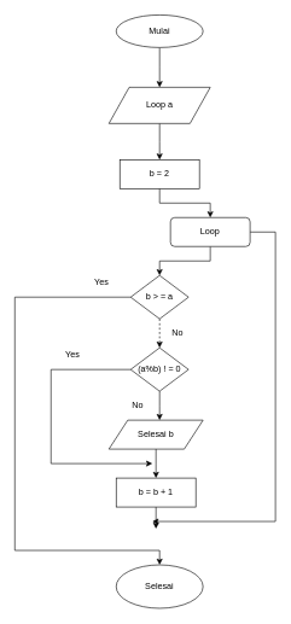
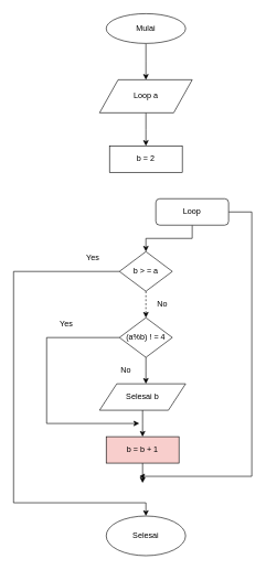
  <mxCell id="0" />
  <mxCell id="1" parent="0" />
  <mxCell id="2" style="edgeStyle=orthogonalEdgeStyle;rounded=0;orthogonalLoop=1;jettySize=auto;html=1;" edge="1" parent="1" source="3"><mxGeometry relative="1" as="geometry"><mxPoint x="220" y="120" as="targetPoint" /></mxGeometry></mxCell>
  <mxCell id="3" value="Mulai" style="ellipse;whiteSpace=wrap;html=1;" vertex="1" parent="1"><mxGeometry x="160" y="20" width="120" height="45" as="geometry" /></mxCell>
  <mxCell id="4" style="edgeStyle=orthogonalEdgeStyle;rounded=0;orthogonalLoop=1;jettySize=auto;html=1;" edge="1" parent="1" source="5"><mxGeometry relative="1" as="geometry"><mxPoint x="220" y="220" as="targetPoint" /></mxGeometry></mxCell>
  <mxCell id="5" value="Loop a" style="shape=parallelogram;perimeter=parallelogramPerimeter;whiteSpace=wrap;html=1;" vertex="1" parent="1"><mxGeometry x="150" y="120" width="140" height="50" as="geometry" /></mxCell>
- <mxCell id="6" style="edgeStyle=orthogonalEdgeStyle;rounded=0;orthogonalLoop=1;jettySize=auto;html=1;entryX=0.5;entryY=0;entryDx=0;entryDy=0;" edge="1" parent="1" source="7" target="10"><mxGeometry relative="1" as="geometry" /></mxCell>
  <mxCell id="7" value="b = 2" style="rounded=0;whiteSpace=wrap;html=1;" vertex="1" parent="1"><mxGeometry x="165" y="220" width="110" height="40" as="geometry" /></mxCell>
  <mxCell id="8" style="edgeStyle=orthogonalEdgeStyle;rounded=0;orthogonalLoop=1;jettySize=auto;html=1;entryX=0.5;entryY=0;entryDx=0;entryDy=0;" edge="1" parent="1" source="10" target="13"><mxGeometry relative="1" as="geometry" /></mxCell>
  <mxCell id="9" style="edgeStyle=orthogonalEdgeStyle;rounded=0;orthogonalLoop=1;jettySize=auto;html=1;" edge="1" parent="1" source="10"><mxGeometry relative="1" as="geometry"><mxPoint x="210" y="720" as="targetPoint" /><Array as="points"><mxPoint x="380" y="320" /></Array></mxGeometry></mxCell>
  <mxCell id="10" value="Loop" style="rounded=1;whiteSpace=wrap;html=1;" vertex="1" parent="1"><mxGeometry x="235" y="300" width="110" height="40" as="geometry" /></mxCell>
  <mxCell id="11" value="" style="edgeStyle=orthogonalEdgeStyle;rounded=0;orthogonalLoop=1;jettySize=auto;html=1;dashed=1;" edge="1" parent="1" source="13" target="16"><mxGeometry relative="1" as="geometry" /></mxCell>
  <mxCell id="12" style="edgeStyle=orthogonalEdgeStyle;rounded=0;orthogonalLoop=1;jettySize=auto;html=1;" edge="1" parent="1" source="13"><mxGeometry relative="1" as="geometry"><mxPoint x="220" y="780" as="targetPoint" /><Array as="points"><mxPoint x="20" y="410" /><mxPoint x="20" y="760" /></Array></mxGeometry></mxCell>
  <mxCell id="13" value="b &amp;gt; = a" style="rhombus;whiteSpace=wrap;html=1;" vertex="1" parent="1"><mxGeometry x="180" y="380" width="80" height="60" as="geometry" /></mxCell>
  <mxCell id="14" style="edgeStyle=orthogonalEdgeStyle;rounded=0;orthogonalLoop=1;jettySize=auto;html=1;" edge="1" parent="1" source="16"><mxGeometry relative="1" as="geometry"><mxPoint x="220" y="580" as="targetPoint" /></mxGeometry></mxCell>
  <mxCell id="15" style="edgeStyle=orthogonalEdgeStyle;rounded=0;orthogonalLoop=1;jettySize=auto;html=1;" edge="1" parent="1" source="16"><mxGeometry relative="1" as="geometry"><mxPoint x="210" y="640" as="targetPoint" /><Array as="points"><mxPoint x="70" y="510" /></Array></mxGeometry></mxCell>
- <mxCell id="16" value="(a%b) ! = 0" style="rhombus;whiteSpace=wrap;html=1;" vertex="1" parent="1"><mxGeometry x="180" y="480" width="80" height="60" as="geometry" /></mxCell>
+ <mxCell id="16" value="(a%b) ! = 4" style="rhombus;whiteSpace=wrap;html=1;" vertex="1" parent="1"><mxGeometry x="180" y="480" width="80" height="60" as="geometry" /></mxCell>
  <mxCell id="17" style="edgeStyle=orthogonalEdgeStyle;rounded=0;orthogonalLoop=1;jettySize=auto;html=1;" edge="1" parent="1" source="18"><mxGeometry relative="1" as="geometry"><mxPoint x="215" y="660" as="targetPoint" /></mxGeometry></mxCell>
  <mxCell id="18" value="Selesai b" style="shape=parallelogram;perimeter=parallelogramPerimeter;whiteSpace=wrap;html=1;" vertex="1" parent="1"><mxGeometry x="150" y="580" width="130" height="40" as="geometry" /></mxCell>
  <mxCell id="19" style="edgeStyle=orthogonalEdgeStyle;rounded=0;orthogonalLoop=1;jettySize=auto;html=1;" edge="1" parent="1" source="20"><mxGeometry relative="1" as="geometry"><mxPoint x="215" y="730" as="targetPoint" /></mxGeometry></mxCell>
- <mxCell id="20" value="b = b + 1" style="rounded=0;whiteSpace=wrap;html=1;" vertex="1" parent="1"><mxGeometry x="160" y="660" width="110" height="40" as="geometry" /></mxCell>
+ <mxCell id="20" value="b = b + 1" style="rounded=0;whiteSpace=wrap;html=1;fillColor=#f8cecc;" vertex="1" parent="1"><mxGeometry x="160" y="660" width="110" height="40" as="geometry" /></mxCell>
  <mxCell id="21" value="Yes" style="text;html=1;strokeColor=none;fillColor=none;align=center;verticalAlign=middle;whiteSpace=wrap;rounded=0;" vertex="1" parent="1"><mxGeometry x="120" y="380" width="40" height="20" as="geometry" /></mxCell>
  <mxCell id="22" value="No" style="text;html=1;strokeColor=none;fillColor=none;align=center;verticalAlign=middle;whiteSpace=wrap;rounded=0;" vertex="1" parent="1"><mxGeometry x="225" y="450" width="40" height="20" as="geometry" /></mxCell>
  <mxCell id="23" value="Yes" style="text;html=1;strokeColor=none;fillColor=none;align=center;verticalAlign=middle;whiteSpace=wrap;rounded=0;" vertex="1" parent="1"><mxGeometry x="80" y="480" width="40" height="20" as="geometry" /></mxCell>
  <mxCell id="24" value="No" style="text;html=1;strokeColor=none;fillColor=none;align=center;verticalAlign=middle;whiteSpace=wrap;rounded=0;" vertex="1" parent="1"><mxGeometry x="170" y="550" width="40" height="20" as="geometry" /></mxCell>
  <mxCell id="25" value="Selesai" style="ellipse;whiteSpace=wrap;html=1;" vertex="1" parent="1"><mxGeometry x="160" y="780" width="120" height="60" as="geometry" /></mxCell>
